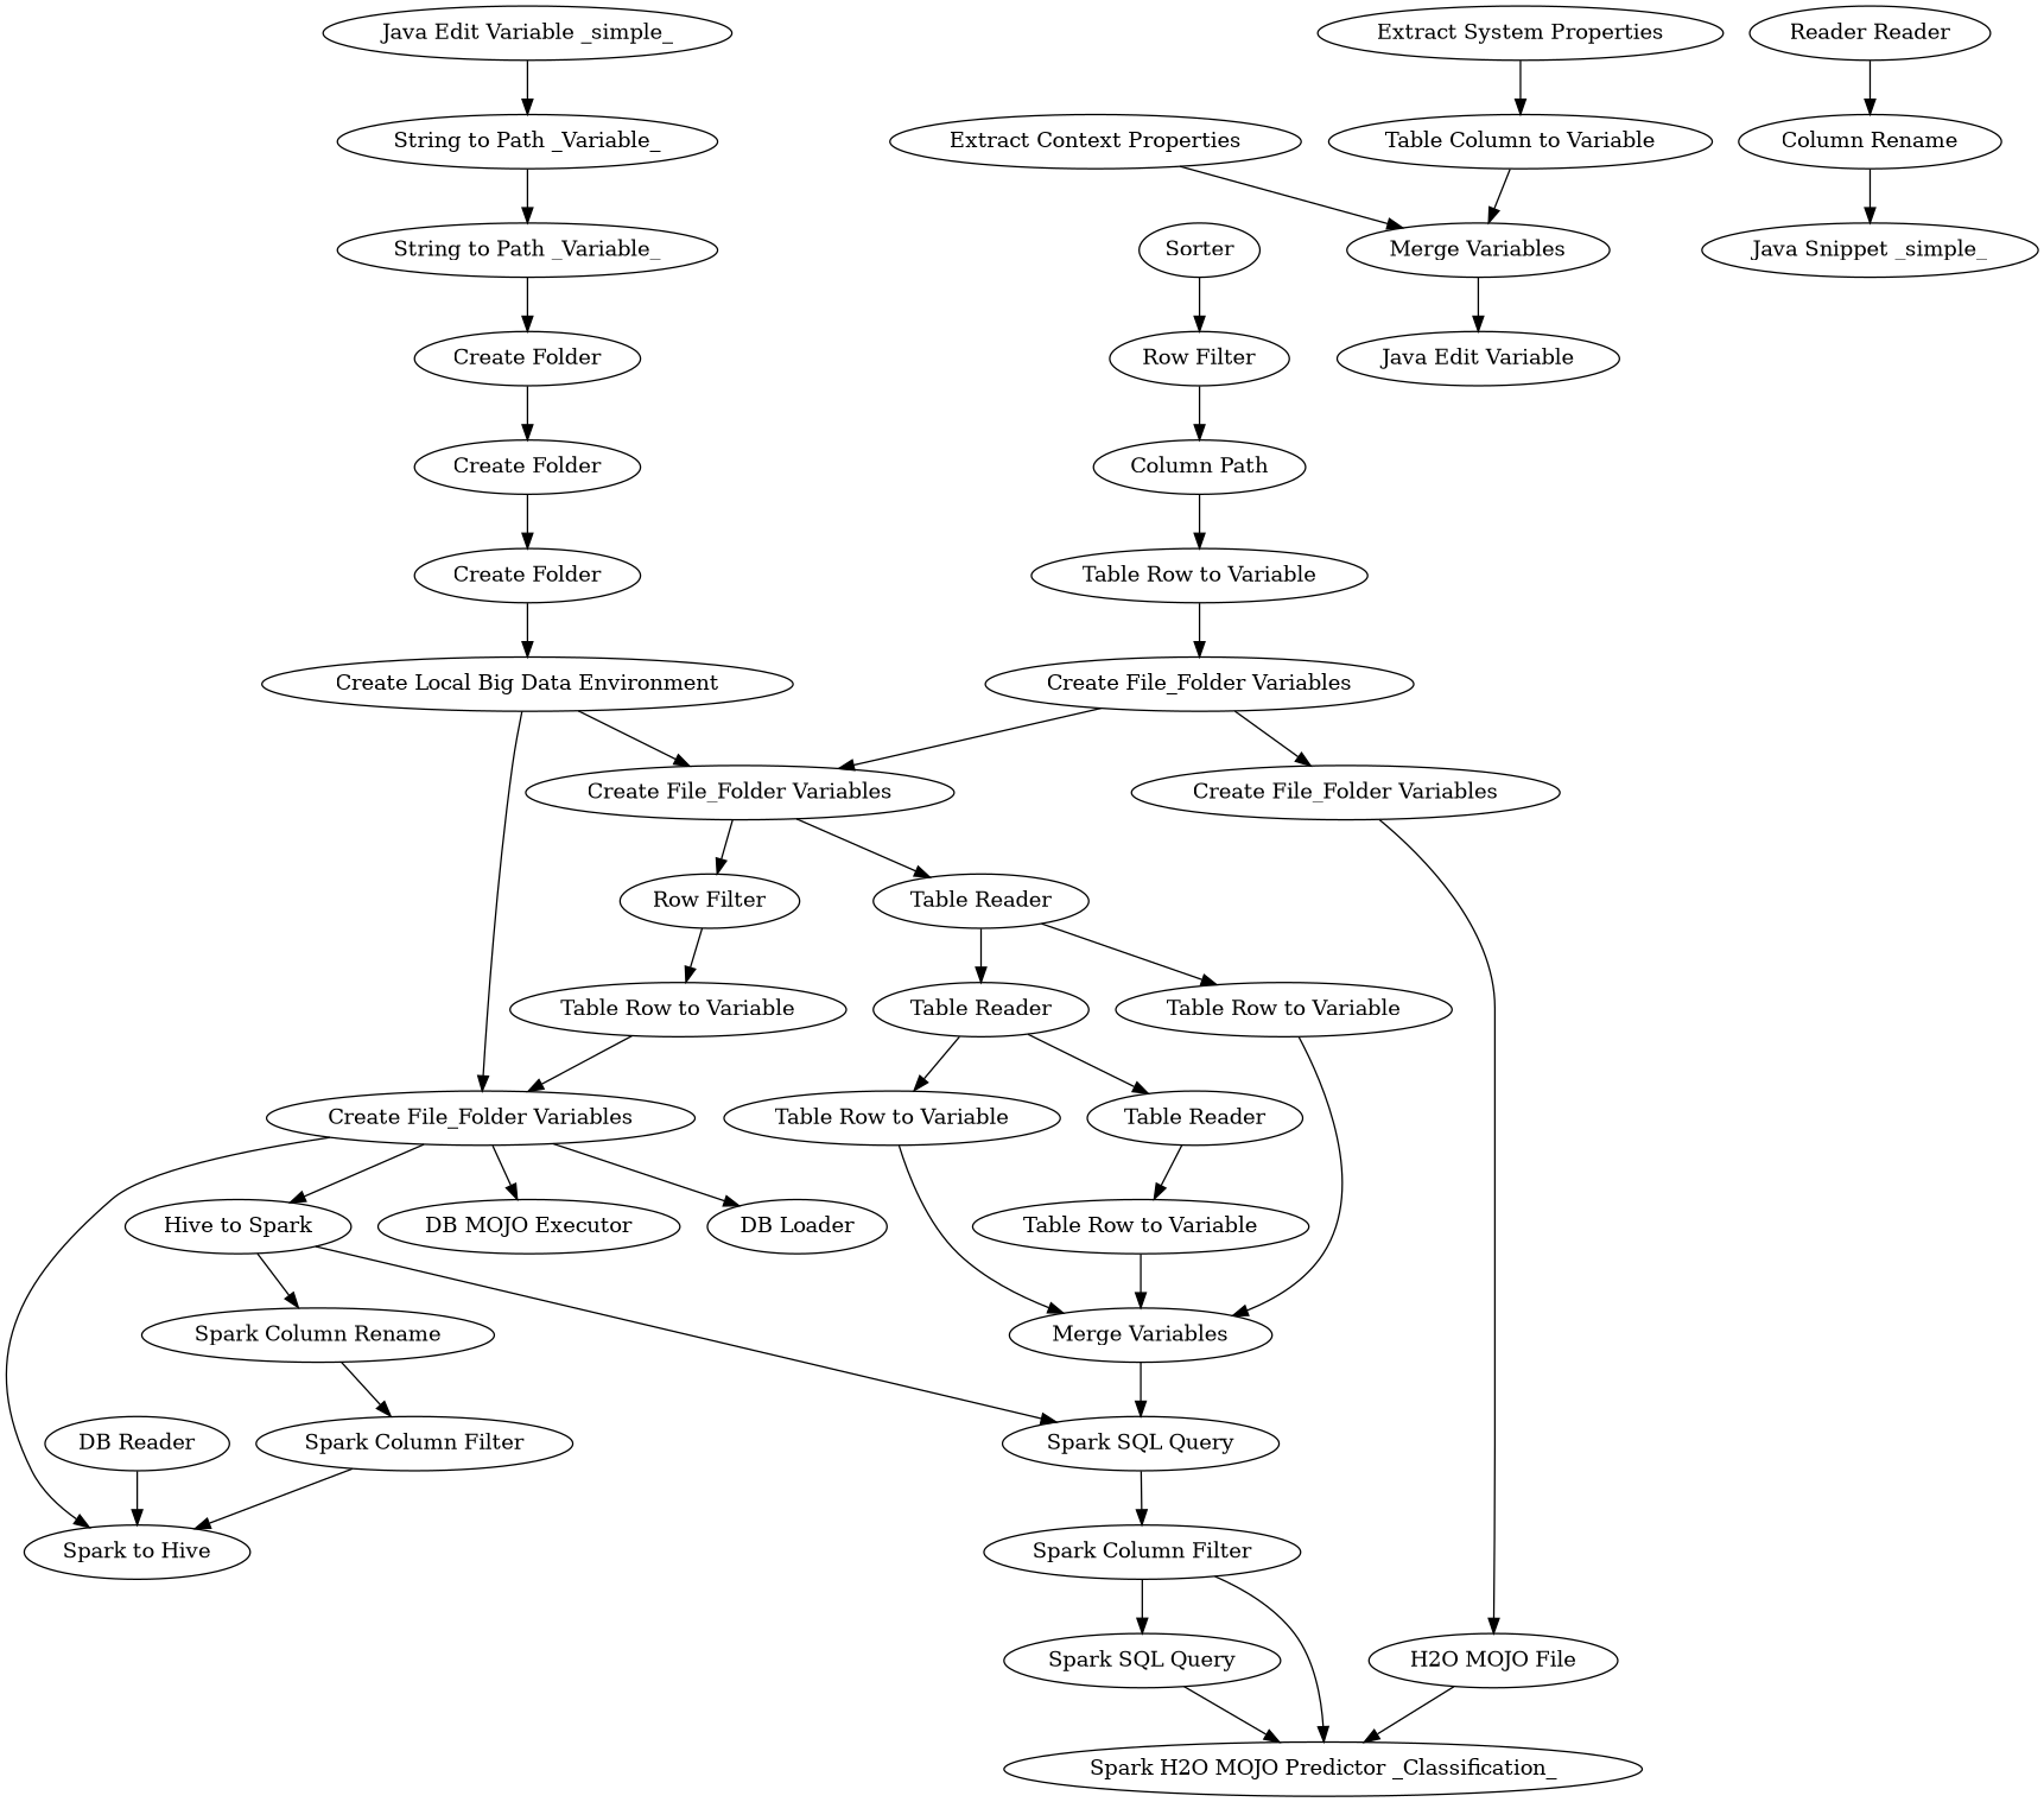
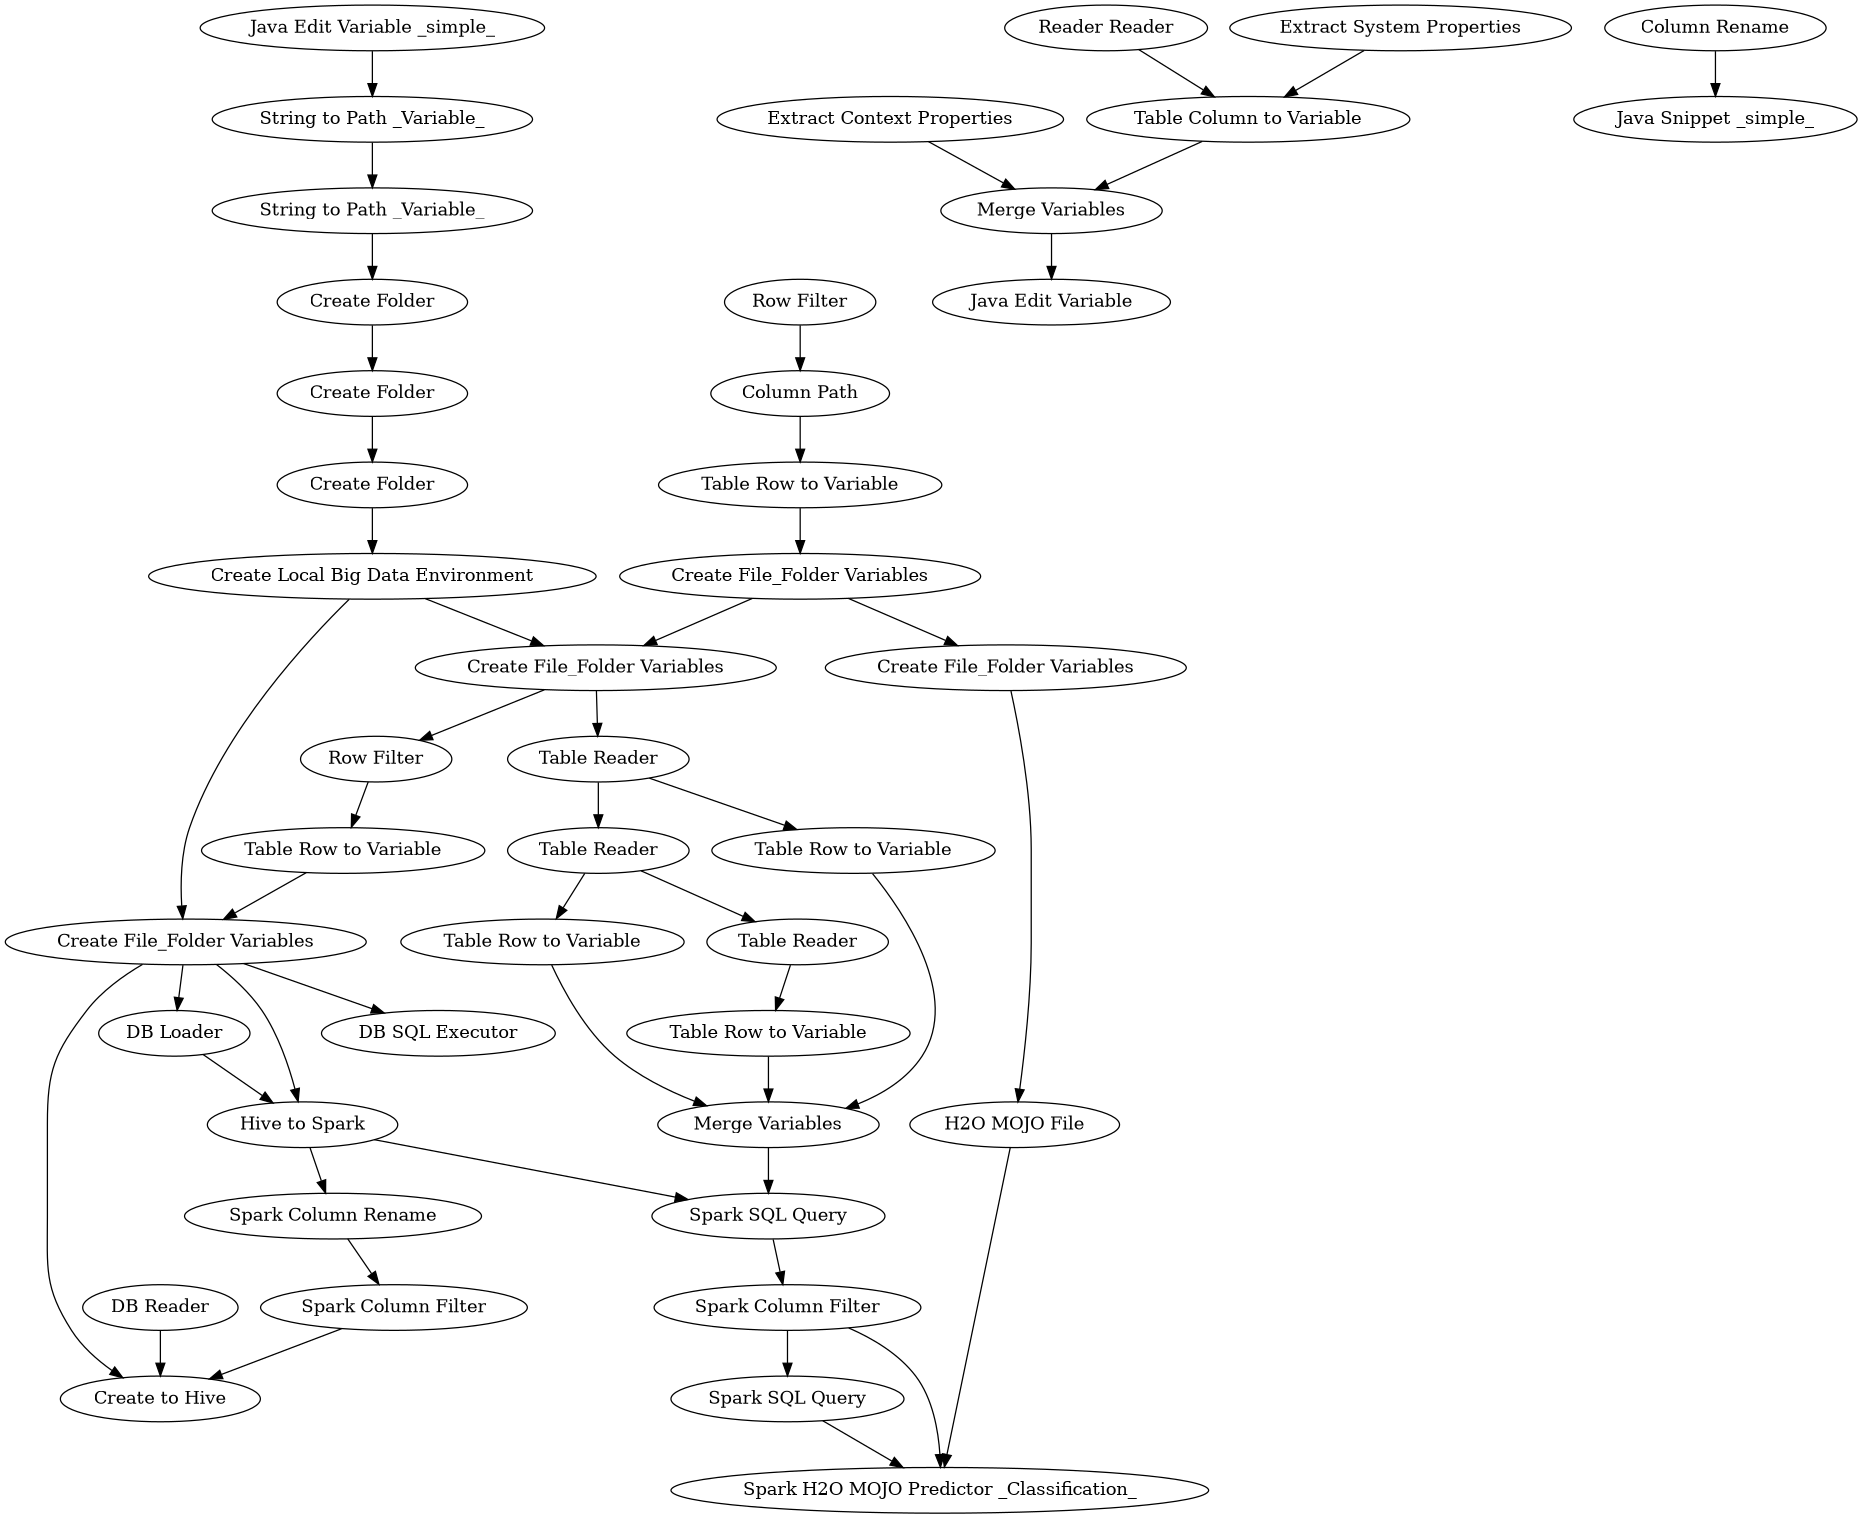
  digraph {
    rankdir=TB
    n1 [label="Table Row to Variable"]
    n2 [label="Merge Variables"]
    n3 [label="Spark SQL Query"]
    n4 [label="Spark Column Filter"]
    n5 [label="Table Column to Variable"]
    n6 [label="Merge Variables"]
    n7 [label="Java Edit Variable"]
    n8 [label="Spark Column Filter"]
-   n9 [label="Spark to Hive"]
+   n9 [label="Create to Hive"]
    n10 [label="DB Reader"]
    n11 [label="String to Path _Variable_"]
    n12 [label="String to Path _Variable_"]
    n13 [label="Create Folder"]
    n14 [label="Create Folder"]
    n15 [label="Hive to Spark"]
    n16 [label="Spark Column Rename"]
    n17 [label="Spark H2O MOJO Predictor _Classification_"]
    n18 [label="Spark SQL Query"]
-   n19 [label=Sorter]
    n20 [label="Row Filter"]
    n21 [label="Column Path"]
    n22 [label="Create File_Folder Variables"]
-   n23 [label="DB MOJO Executor"]
+   n23 [label="DB SQL Executor"]
    n24 [label="DB Loader"]
    n25 [label="Column Rename"]
    n26 [label="Java Snippet _simple_"]
    n27 [label="Table Row to Variable"]
    n28 [label="Create File_Folder Variables"]
    n29 [label="Create File_Folder Variables"]
    n30 [label="Create File_Folder Variables"]
    n31 [label="Table Reader"]
    n32 [label="Row Filter"]
    n33 [label="H2O MOJO File"]
    n34 [label="Table Reader"]
    n35 [label="Table Reader"]
    n36 [label="Table Row to Variable"]
    n37 [label="Table Row to Variable"]
    n38 [label="Create Local Big Data Environment"]
    n39 [label="Java Edit Variable _simple_"]
    n40 [label="Table Row to Variable"]
    n41 [label="Extract Context Properties"]
    n42 [label="Create Folder"]
    n43 [label="Reader Reader"]
    n44 [label="Extract System Properties"]
    n1 -> n2
    n2 -> n3
    n3 -> n4
    n4 -> n17
    n4 -> n18
    n5 -> n6
    n6 -> n7
    n8 -> n9
    n10 -> n9
    n11 -> n12
    n12 -> n13
    n13 -> n14
    n14 -> n42
    n15 -> n3
    n15 -> n16
    n16 -> n8
    n18 -> n17
-   n19 -> n20
    n20 -> n21
    n21 -> n27
    n22 -> n9
    n22 -> n15
    n22 -> n23
    n22 -> n24
+   n24 -> n15
    n25 -> n26
    n27 -> n28
    n28 -> n29
    n28 -> n30
    n29 -> n31
    n29 -> n32
    n30 -> n33
    n31 -> n34
    n31 -> n37
    n32 -> n40
    n33 -> n17
    n34 -> n1
    n34 -> n35
    n35 -> n36
    n36 -> n2
    n37 -> n2
    n38 -> n22
    n38 -> n29
    n39 -> n11
    n40 -> n22
    n41 -> n6
    n42 -> n38
-   n43 -> n25
+   n43 -> n5
    n44 -> n5
  }
